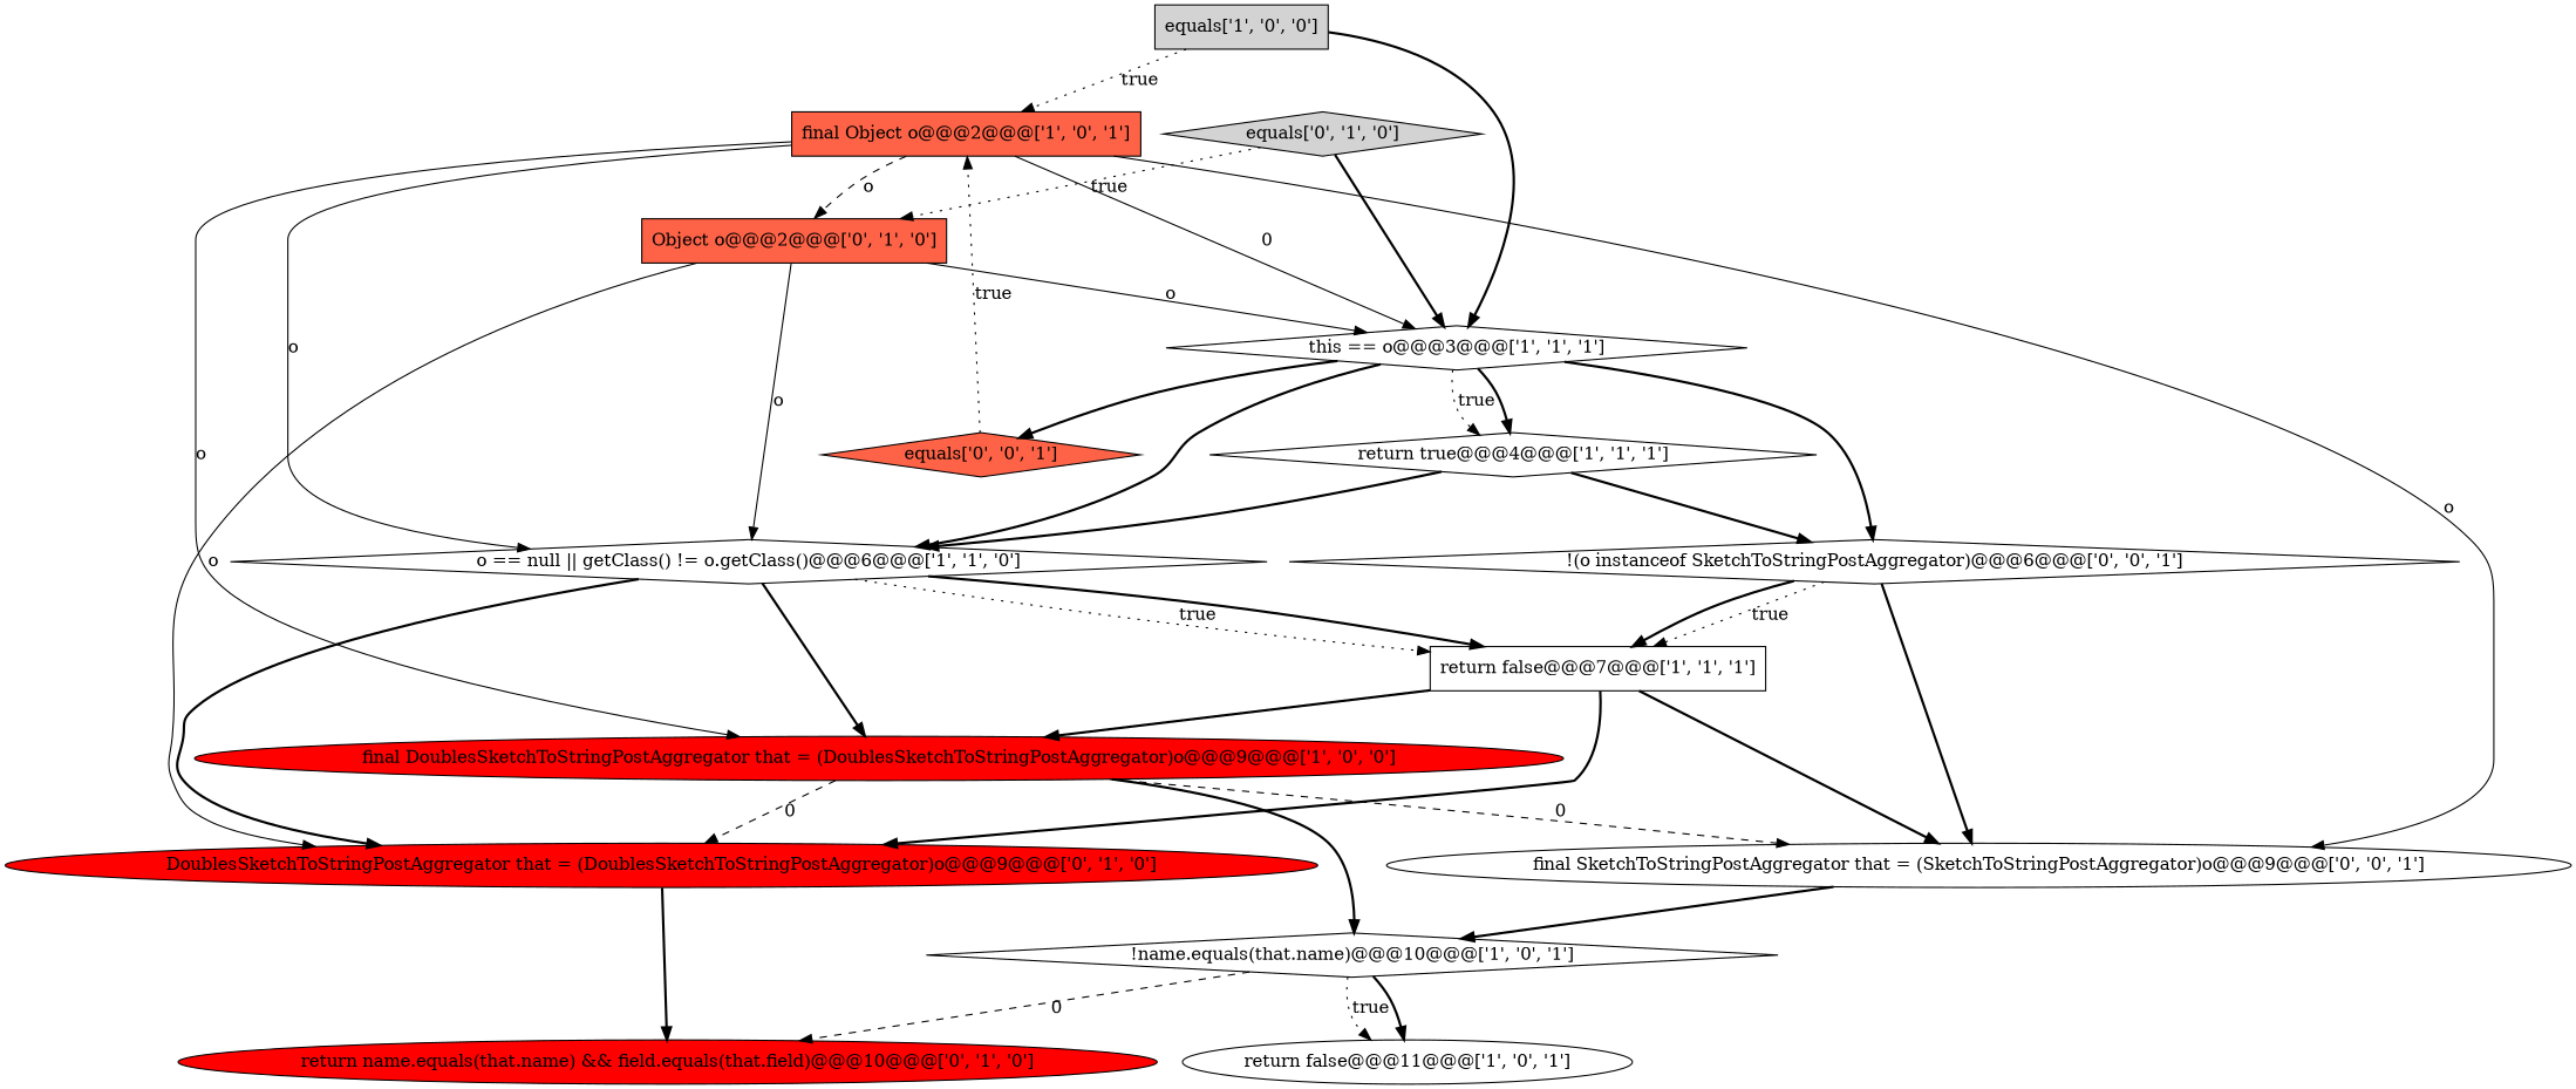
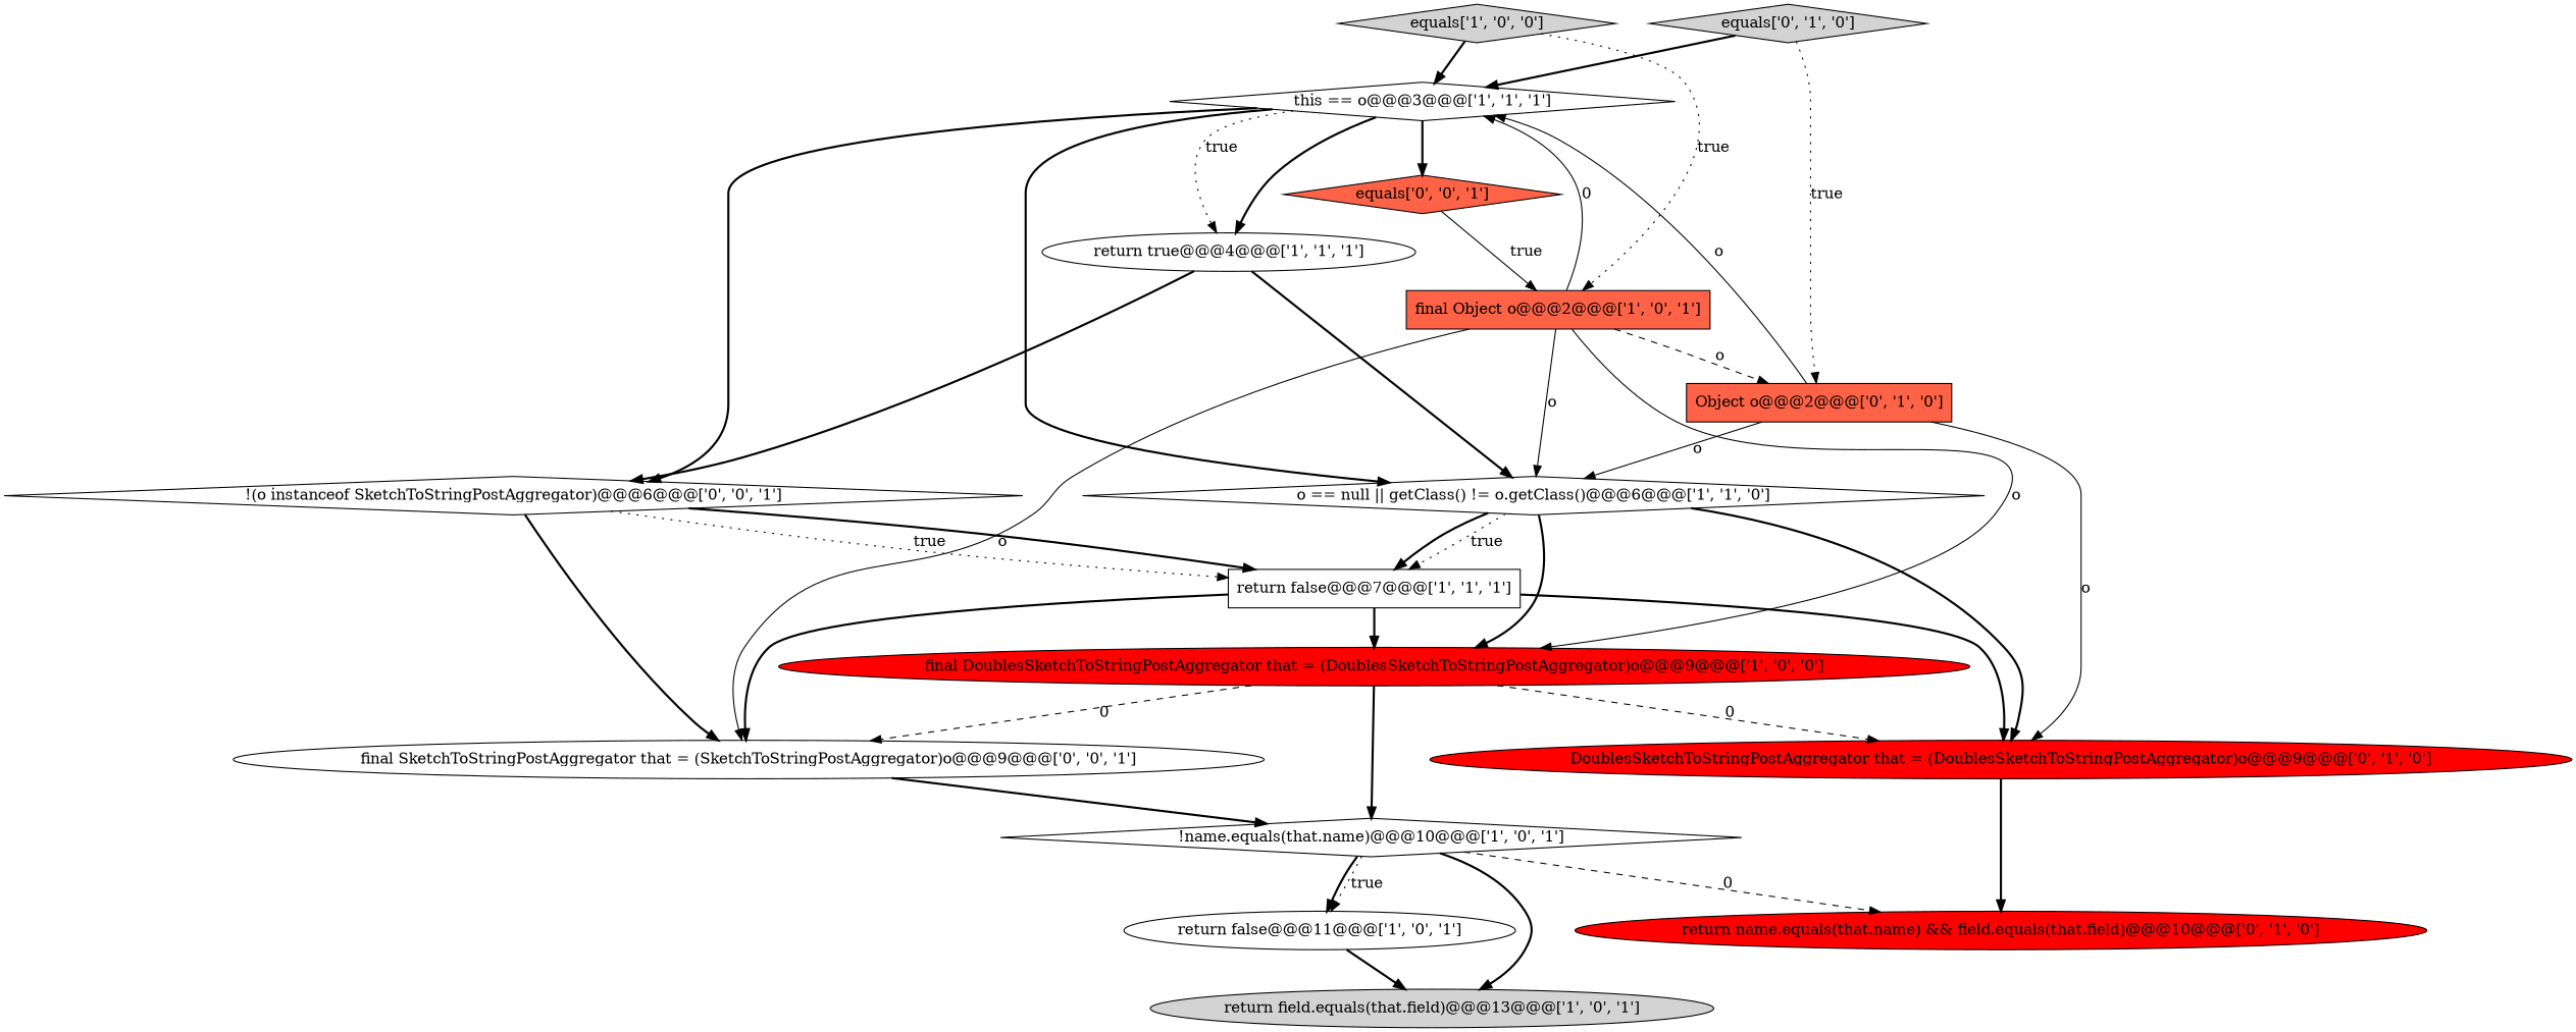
  digraph {
    node [fillcolor=white shape=ellipse style=filled]
    edge [style=bold]
+   n1 [fillcolor=lightgray label="return field.equals(that.field)@@@13@@@['1', '0', '1']"]
    n2 [label="!(o instanceof SketchToStringPostAggregator)@@@6@@@['0', '0', '1']" shape=diamond]
    n3 [label="return false@@@7@@@['1', '1', '1']" shape=box]
    n4 [label="final SketchToStringPostAggregator that = (SketchToStringPostAggregator)o@@@9@@@['0', '0', '1']"]
    n5 [fillcolor=red label="final DoublesSketchToStringPostAggregator that = (DoublesSketchToStringPostAggregator)o@@@9@@@['1', '0', '0']"]
    n6 [fillcolor=red label="DoublesSketchToStringPostAggregator that = (DoublesSketchToStringPostAggregator)o@@@9@@@['0', '1', '0']"]
    n7 [label="!name.equals(that.name)@@@10@@@['1', '0', '1']" shape=diamond]
    n8 [fillcolor=tomato label="equals['0', '0', '1']" shape=diamond]
    n9 [fillcolor=tomato label="final Object o@@@2@@@['1', '0', '1']" shape=box]
    n10 [label="this == o@@@3@@@['1', '1', '1']" shape=diamond]
    n11 [fillcolor=tomato label="Object o@@@2@@@['0', '1', '0']" shape=box]
    n12 [label="o == null || getClass() != o.getClass()@@@6@@@['1', '1', '0']" shape=diamond]
-   n13 [label="return true@@@4@@@['1', '1', '1']" shape=diamond]
-   n14 [fillcolor=lightgray label="equals['1', '0', '0']" shape=box]
+   n13 [label="return true@@@4@@@['1', '1', '1']"]
+   n14 [fillcolor=lightgray label="equals['1', '0', '0']" shape=diamond]
    n15 [fillcolor=red label="return name.equals(that.name) && field.equals(that.field)@@@10@@@['0', '1', '0']"]
    n16 [label="return false@@@11@@@['1', '0', '1']"]
    n17 [fillcolor=lightgray label="equals['0', '1', '0']" shape=diamond]
    n2 -> n3 [label=true style=dotted]
    n2 -> n3
    n2 -> n4
    n3 -> n4
    n3 -> n5
    n3 -> n6
    n4 -> n7
    n5 -> n4 [label=0 style=dashed]
    n5 -> n6 [label=0 style=dashed]
    n5 -> n7
    n6 -> n15
+   n7 -> n1
    n7 -> n15 [label=0 style=dashed]
    n7 -> n16 [label=true style=dotted]
    n7 -> n16
-   n8 -> n9 [label=true style=dotted]
+   n8 -> n9 [label=true style=solid]
    n9 -> n4 [label=o style=solid]
    n9 -> n5 [label=o style=solid]
    n9 -> n10 [label=0 style=solid]
    n9 -> n11 [label=o style=dashed]
    n9 -> n12 [label=o style=solid]
    n10 -> n2
    n10 -> n8
    n10 -> n12
    n10 -> n13 [label=true style=dotted]
    n10 -> n13
    n11 -> n6 [label=o style=solid]
    n11 -> n10 [label=o style=solid]
    n11 -> n12 [label=o style=solid]
    n12 -> n3
    n12 -> n3 [label=true style=dotted]
    n12 -> n5
    n12 -> n6
    n13 -> n2
    n13 -> n12
    n14 -> n9 [label=true style=dotted]
    n14 -> n10
+   n16 -> n1
    n17 -> n10
    n17 -> n11 [label=true style=dotted]
  }
